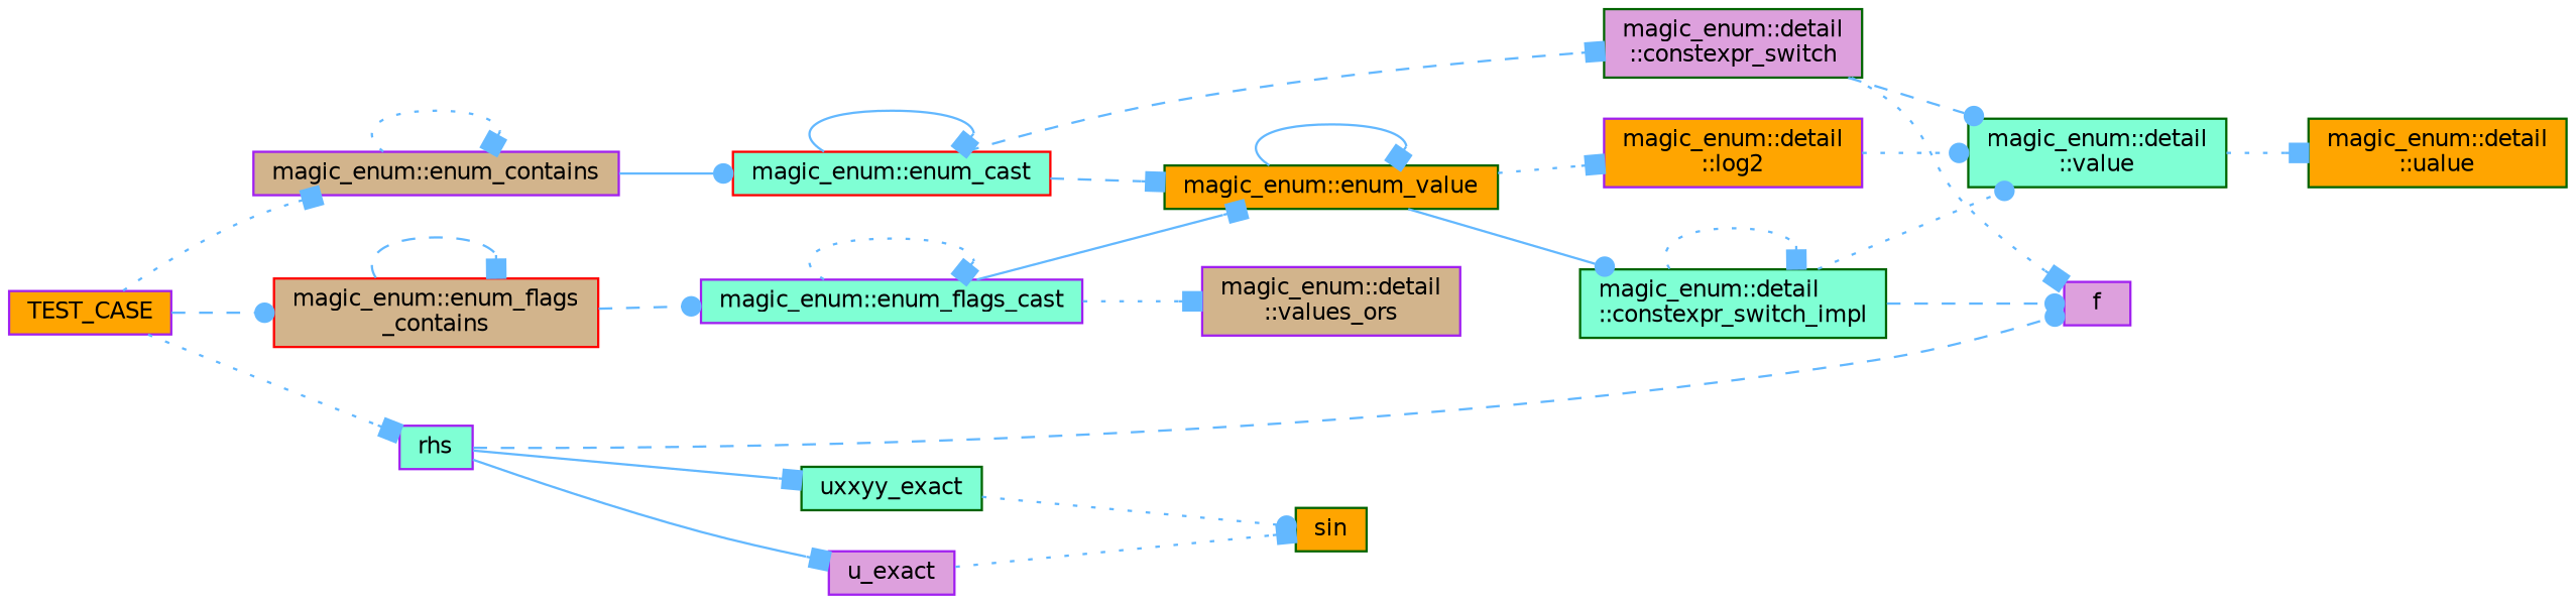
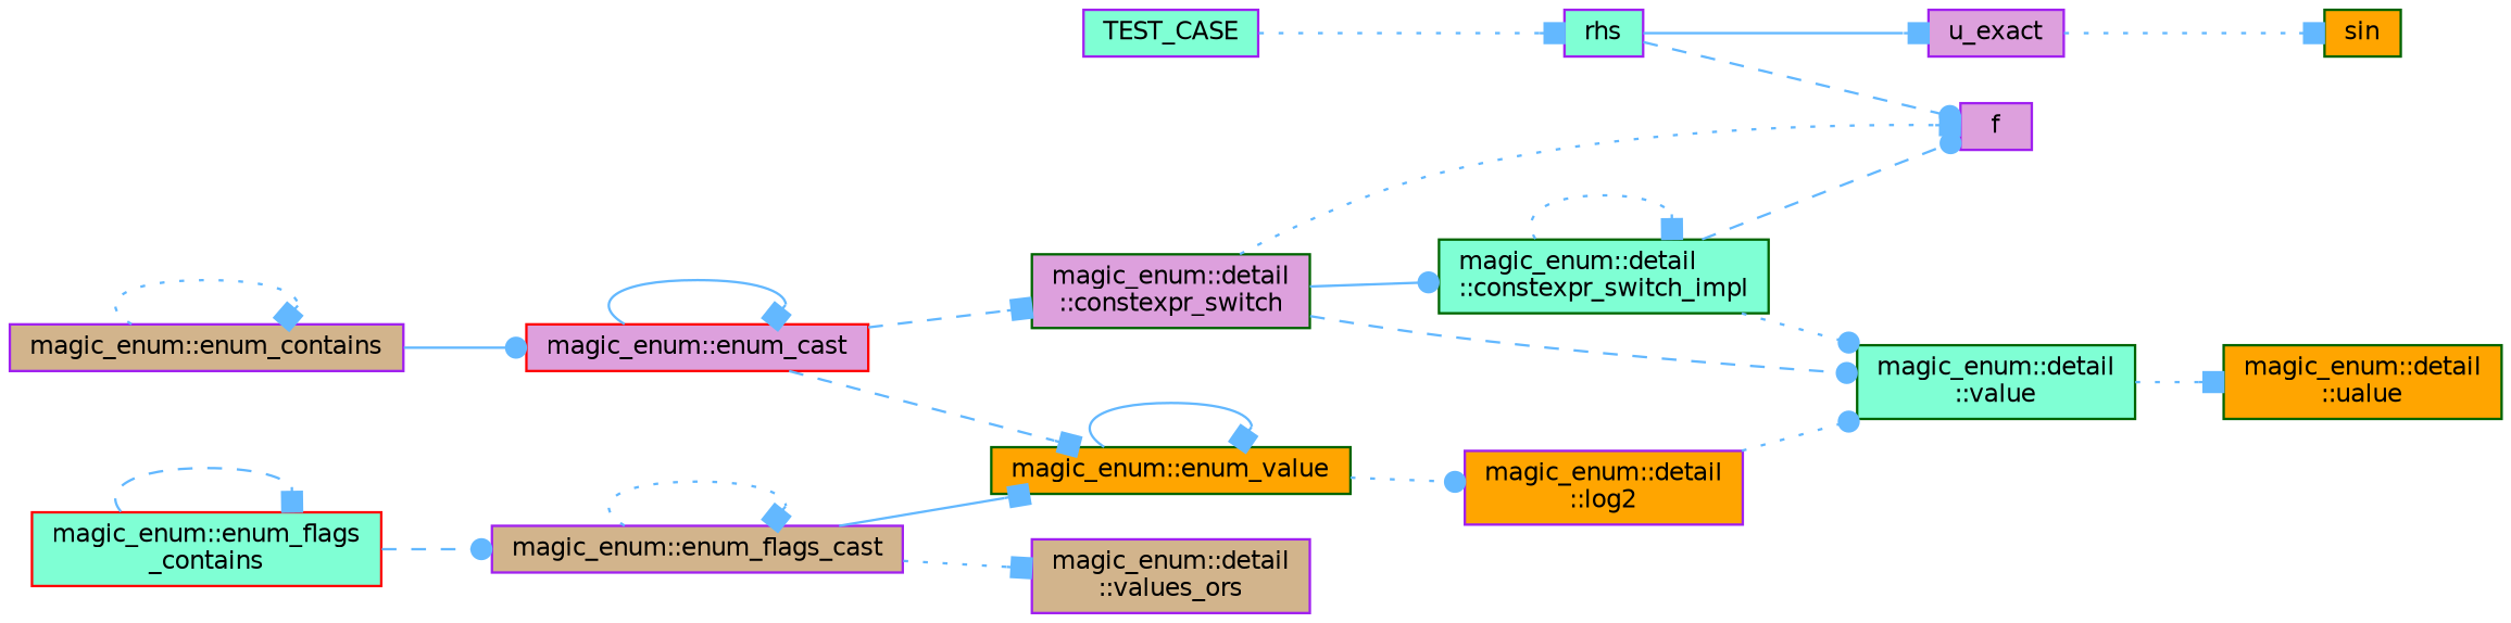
  digraph {
    rankdir=LR
    node [color=purple fillcolor=orange fontname=Helvetica fontsize=10 shape=box style=filled]
    edge [arrowhead=box color=steelblue1 fontname=Helvetica fontsize=10 labelfontname=Helvetica labelfontsize=10 style=dotted]
-   n1 [fontcolor=black height=0.2 label=TEST_CASE width=0.4]
+   n1 [fillcolor=aquamarine fontcolor=black height=0.2 label=TEST_CASE width=0.4]
    n2 [fillcolor=tan height=0.2 label="magic_enum::enum_contains" width=0.4]
-   n3 [color=red fillcolor=tan height=0.2 label="magic_enum::enum_flags\l_contains" width=0.4]
+   n3 [color=red fillcolor=aquamarine height=0.2 label="magic_enum::enum_flags\l_contains" width=0.4]
    n4 [fillcolor=aquamarine height=0.2 label=rhs width=0.4]
-   n5 [color=red fillcolor=aquamarine height=0.2 label="magic_enum::enum_cast" width=0.4]
-   n6 [fillcolor=aquamarine height=0.2 label="magic_enum::enum_flags_cast" width=0.4]
+   n5 [color=red fillcolor=plum height=0.2 label="magic_enum::enum_cast" width=0.4]
+   n6 [fillcolor=tan height=0.2 label="magic_enum::enum_flags_cast" width=0.4]
    n7 [fillcolor=plum height=0.2 label=f width=0.4]
    n8 [fillcolor=plum height=0.2 label=u_exact width=0.4]
-   n9 [color=darkgreen fillcolor=aquamarine height=0.2 label=uxxyy_exact width=0.4]
    n10 [color=darkgreen fillcolor=plum height=0.2 label="magic_enum::detail\l::constexpr_switch" width=0.4]
    n11 [color=darkgreen height=0.2 label="magic_enum::enum_value" width=0.4]
    n12 [color=darkgreen fillcolor=aquamarine height=0.2 label="magic_enum::detail\l::constexpr_switch_impl" width=0.4]
    n13 [color=darkgreen fillcolor=aquamarine height=0.2 label="magic_enum::detail\l::value" width=0.4]
    n14 [height=0.2 label="magic_enum::detail\l::log2" width=0.4]
    n15 [color=darkgreen height=0.2 label="magic_enum::detail\l::ualue" width=0.4]
    n16 [fillcolor=tan height=0.2 label="magic_enum::detail\l::values_ors" width=0.4]
    n17 [color=darkgreen height=0.2 label=sin width=0.4]
-   n1 -> n2
-   n1 -> n3 [arrowhead=dot style=dashed]
    n1 -> n4
    n2 -> n2
    n2 -> n5 [arrowhead=dot style=solid]
    n3 -> n3 [style=dashed]
    n3 -> n6 [arrowhead=dot style=dashed]
    n4 -> n7 [arrowhead=dot style=dashed]
    n4 -> n8 [style=solid]
-   n4 -> n9 [style=solid]
    n5 -> n5 [style=solid]
    n5 -> n10 [style=dashed]
    n5 -> n11 [style=dashed]
    n6 -> n6
    n6 -> n11 [style=solid]
    n6 -> n16
    n8 -> n17
-   n9 -> n17 [arrowhead=dot]
    n10 -> n7
-   n11 -> n12 [arrowhead=dot style=solid]
+   n10 -> n12 [arrowhead=dot style=solid]
    n10 -> n13 [arrowhead=dot style=dashed]
    n11 -> n11 [style=solid]
-   n11 -> n14
+   n11 -> n14 [arrowhead=dot]
    n12 -> n7 [arrowhead=dot style=dashed]
    n12 -> n12
    n12 -> n13 [arrowhead=dot]
    n13 -> n15
    n14 -> n13 [arrowhead=dot]
  }
